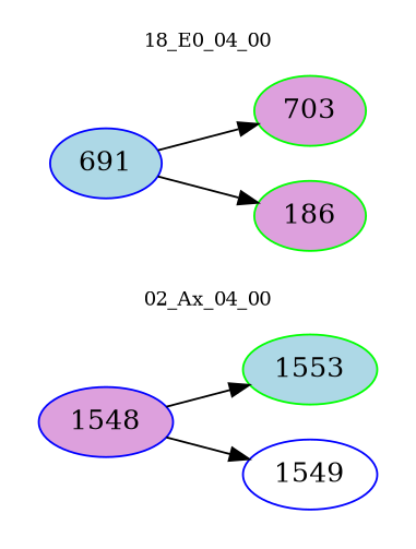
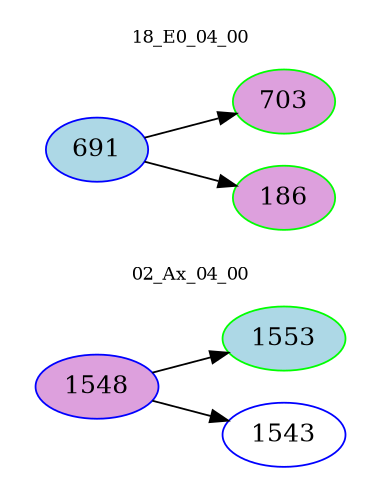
  digraph {
    rankdir=LR
    node [color=blue fillcolor=plum style=filled]
    edge [color=black]
    n1 [label=1548]
-   n2 [fillcolor=white label=1549]
+   n2 [fillcolor=white label=1543]
    n3 [color=green fillcolor=lightblue label=1553]
    n4 [fillcolor=lightblue label=691]
    n5 [color=green label=186]
    n6 [color=green label=703]
    subgraph cluster_1 {
      color=white
      fontsize=10
      label="02_Ax_04_00"
      n1
      n2
      n3
    }
    subgraph cluster_2 {
      color=white
      fontsize=10
      label="18_E0_04_00"
      n4
      n5
      n6
    }
    n1 -> n2
    n1 -> n3
    n4 -> n5
    n4 -> n6
  }
